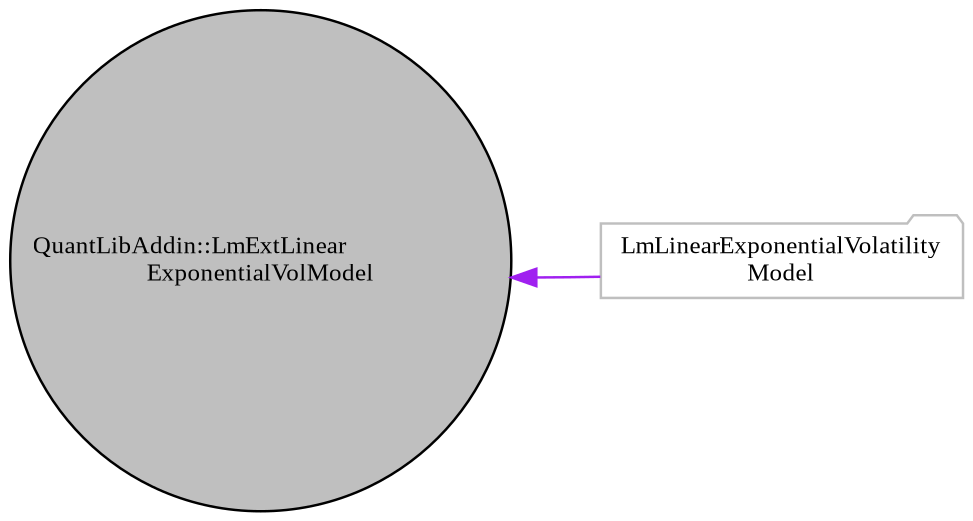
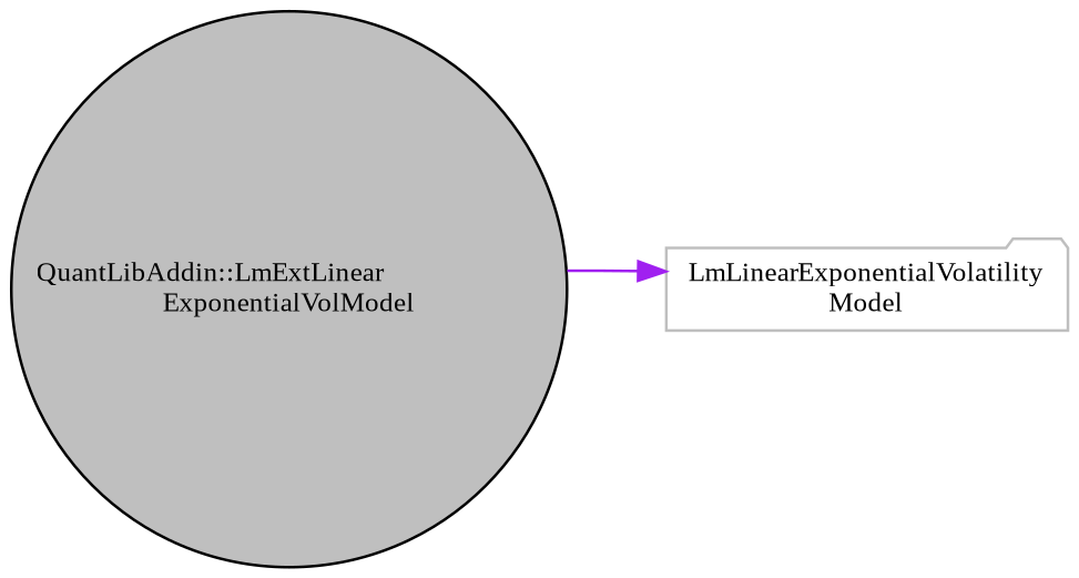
  digraph {
    rankdir=LR
    fontname="Liberation Serif"
    node [fontname="Liberation Serif" fontsize=10 style=filled]
    n1 [color=black fillcolor=grey75 fontcolor=black height=0.2 label="QuantLibAddin::LmExtLinear\lExponentialVolModel" shape=circle width=0.4]
    n2 [color=grey75 fillcolor=white height=0.2 label="LmLinearExponentialVolatility\lModel" shape=folder width=0.4]
-   n1 -> n2 [color=purple dir=back fontname="Liberation Serif" fontsize=10 labelfontname=Helvetica labelfontsize=10 style=solid]
+   n2 -> n1 [color=purple dir=back fontname="Liberation Serif" fontsize=10 labelfontname=Helvetica labelfontsize=10 style=solid]
  }
